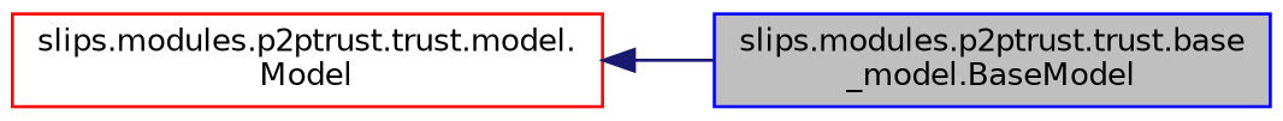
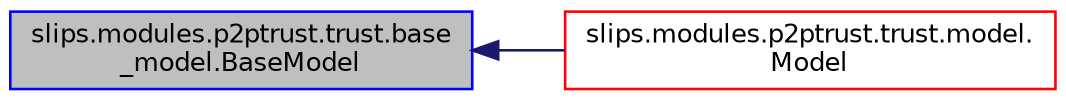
  digraph {
    rankdir=LR
    node [fontname=Helvetica fontsize=10 shape=record style=filled]
    n1 [color=blue fillcolor=grey75 fontcolor=black height=0.2 label="slips.modules.p2ptrust.trust.base\l_model.BaseModel" width=0.4]
    n2 [color=red fillcolor=white height=0.2 label="slips.modules.p2ptrust.trust.model.\lModel" width=0.4]
-   n2 -> n1 [color=midnightblue dir=back fontname=Helvetica fontsize=10 labelfontname=Helvetica labelfontsize=10 style=solid]
+   n1 -> n2 [color=midnightblue dir=back fontname=Helvetica fontsize=10 labelfontname=Helvetica labelfontsize=10 style=solid]
  }
